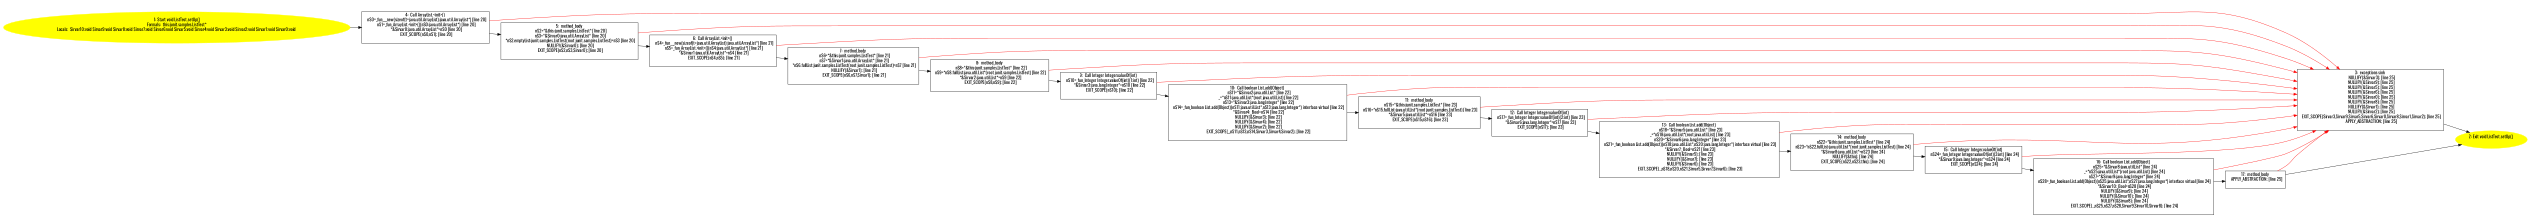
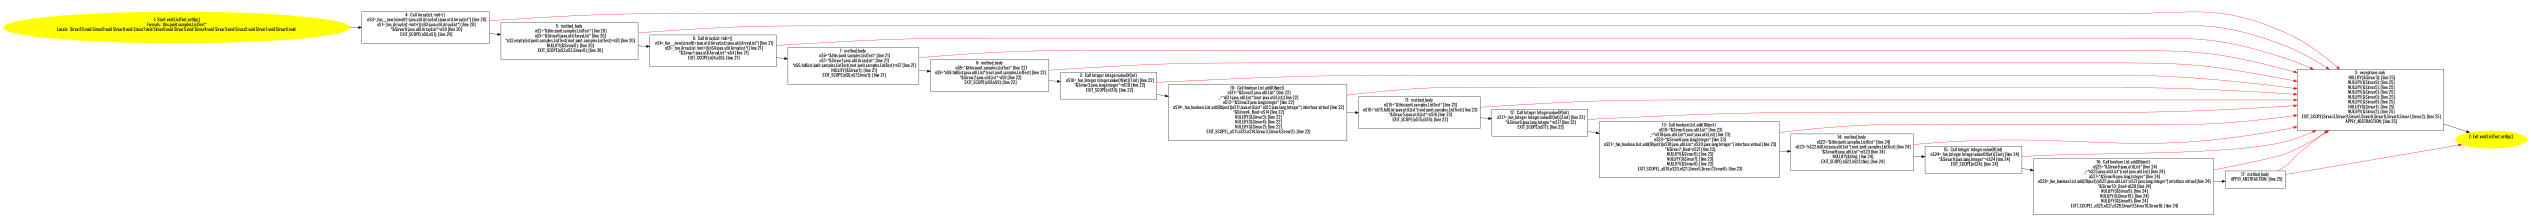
  digraph {
    rankdir=LR
    fontname=Oswald
    node [fontname=Oswald shape=box]
    edge [fontname=Oswald]
    n1 [color=yellow label="1: Start void ListTest.setUp()\nFormals:  this:junit.samples.ListTest*\nLocals:  $irvar10:void $irvar9:void $irvar8:void $irvar7:void $irvar6:void $irvar5:void $irvar4:void $irvar3:void $irvar2:void $irvar1:void $irvar0:void \n  " style=filled shape=""]
    n2 [label="4:  Call ArrayList.<init>() \n   n$0=_fun___new(sizeof(t=java.util.ArrayList):java.util.ArrayList*) [line 20]\n  n$1=_fun_ArrayList.<init>()(n$0:java.util.ArrayList*) [line 20]\n  *&$irvar0:java.util.ArrayList*=n$0 [line 20]\n  EXIT_SCOPE(n$0,n$1); [line 20]\n "]
    n3 [label="3:  exceptions sink \n   NULLIFY(&$irvar3); [line 25]\n  NULLIFY(&$irvar9); [line 25]\n  NULLIFY(&$irvar5); [line 25]\n  NULLIFY(&$irvar6); [line 25]\n  NULLIFY(&$irvar0); [line 25]\n  NULLIFY(&$irvar8); [line 25]\n  NULLIFY(&$irvar1); [line 25]\n  NULLIFY(&$irvar2); [line 25]\n  EXIT_SCOPE($irvar3,$irvar9,$irvar5,$irvar6,$irvar0,$irvar8,$irvar1,$irvar2); [line 25]\n  APPLY_ABSTRACTION; [line 25]\n "]
    n4 [label="5:  method_body \n   n$2=*&this:junit.samples.ListTest* [line 20]\n  n$3=*&$irvar0:java.util.ArrayList* [line 20]\n  *n$2.emptyList:junit.samples.ListTest(root junit.samples.ListTest)=n$3 [line 20]\n  NULLIFY(&$irvar0); [line 20]\n  EXIT_SCOPE(n$2,n$3,$irvar0); [line 20]\n "]
    n5 [color=yellow label="2: Exit void ListTest.setUp() \n  " style=filled shape=""]
    n6 [label="6:  Call ArrayList.<init>() \n   n$4=_fun___new(sizeof(t=java.util.ArrayList):java.util.ArrayList*) [line 21]\n  n$5=_fun_ArrayList.<init>()(n$4:java.util.ArrayList*) [line 21]\n  *&$irvar1:java.util.ArrayList*=n$4 [line 21]\n  EXIT_SCOPE(n$4,n$5); [line 21]\n "]
    n7 [label="7:  method_body \n   n$6=*&this:junit.samples.ListTest* [line 21]\n  n$7=*&$irvar1:java.util.ArrayList* [line 21]\n  *n$6.fullList:junit.samples.ListTest(root junit.samples.ListTest)=n$7 [line 21]\n  NULLIFY(&$irvar1); [line 21]\n  EXIT_SCOPE(n$6,n$7,$irvar1); [line 21]\n "]
    n8 [label="8:  method_body \n   n$8=*&this:junit.samples.ListTest* [line 22]\n  n$9=*n$8.fullList:java.util.List*(root junit.samples.ListTest) [line 22]\n  *&$irvar2:java.util.List*=n$9 [line 22]\n  EXIT_SCOPE(n$8,n$9); [line 22]\n "]
    n9 [label="9:  Call Integer Integer.valueOf(int) \n   n$10=_fun_Integer Integer.valueOf(int)(1:int) [line 22]\n  *&$irvar3:java.lang.Integer*=n$10 [line 22]\n  EXIT_SCOPE(n$10); [line 22]\n "]
    n10 [label="10:  Call boolean List.add(Object) \n   n$11=*&$irvar2:java.util.List* [line 22]\n  _=*n$11:java.util.List*(root java.util.List) [line 22]\n  n$13=*&$irvar3:java.lang.Integer* [line 22]\n  n$14=_fun_boolean List.add(Object)(n$11:java.util.List*,n$13:java.lang.Integer*) interface virtual [line 22]\n  *&$irvar4:_Bool=n$14 [line 22]\n  NULLIFY(&$irvar3); [line 22]\n  NULLIFY(&$irvar4); [line 22]\n  NULLIFY(&$irvar2); [line 22]\n  EXIT_SCOPE(_,n$11,n$13,n$14,$irvar3,$irvar4,$irvar2); [line 22]\n "]
    n11 [label="11:  method_body \n   n$15=*&this:junit.samples.ListTest* [line 23]\n  n$16=*n$15.fullList:java.util.List*(root junit.samples.ListTest) [line 23]\n  *&$irvar5:java.util.List*=n$16 [line 23]\n  EXIT_SCOPE(n$15,n$16); [line 23]\n "]
    n12 [label="12:  Call Integer Integer.valueOf(int) \n   n$17=_fun_Integer Integer.valueOf(int)(2:int) [line 23]\n  *&$irvar6:java.lang.Integer*=n$17 [line 23]\n  EXIT_SCOPE(n$17); [line 23]\n "]
    n13 [label="13:  Call boolean List.add(Object) \n   n$18=*&$irvar5:java.util.List* [line 23]\n  _=*n$18:java.util.List*(root java.util.List) [line 23]\n  n$20=*&$irvar6:java.lang.Integer* [line 23]\n  n$21=_fun_boolean List.add(Object)(n$18:java.util.List*,n$20:java.lang.Integer*) interface virtual [line 23]\n  *&$irvar7:_Bool=n$21 [line 23]\n  NULLIFY(&$irvar5); [line 23]\n  NULLIFY(&$irvar7); [line 23]\n  NULLIFY(&$irvar6); [line 23]\n  EXIT_SCOPE(_,n$18,n$20,n$21,$irvar5,$irvar7,$irvar6); [line 23]\n "]
    n14 [label="14:  method_body \n   n$22=*&this:junit.samples.ListTest* [line 24]\n  n$23=*n$22.fullList:java.util.List*(root junit.samples.ListTest) [line 24]\n  *&$irvar8:java.util.List*=n$23 [line 24]\n  NULLIFY(&this); [line 24]\n  EXIT_SCOPE(n$22,n$23,this); [line 24]\n "]
    n15 [label="15:  Call Integer Integer.valueOf(int) \n   n$24=_fun_Integer Integer.valueOf(int)(3:int) [line 24]\n  *&$irvar9:java.lang.Integer*=n$24 [line 24]\n  EXIT_SCOPE(n$24); [line 24]\n "]
    n16 [label="16:  Call boolean List.add(Object) \n   n$25=*&$irvar8:java.util.List* [line 24]\n  _=*n$25:java.util.List*(root java.util.List) [line 24]\n  n$27=*&$irvar9:java.lang.Integer* [line 24]\n  n$28=_fun_boolean List.add(Object)(n$25:java.util.List*,n$27:java.lang.Integer*) interface virtual [line 24]\n  *&$irvar10:_Bool=n$28 [line 24]\n  NULLIFY(&$irvar9); [line 24]\n  NULLIFY(&$irvar10); [line 24]\n  NULLIFY(&$irvar8); [line 24]\n  EXIT_SCOPE(_,n$25,n$27,n$28,$irvar9,$irvar10,$irvar8); [line 24]\n "]
    n17 [label="17:  method_body \n   APPLY_ABSTRACTION; [line 25]\n "]
    n1 -> n2
    n2 -> n3 [color=red]
    n2 -> n4
    n3 -> n5
    n4 -> n3 [color=red]
    n4 -> n6
    n6 -> n3 [color=red]
    n6 -> n7
    n7 -> n3 [color=red]
    n7 -> n8
    n8 -> n3 [color=red]
    n8 -> n9
    n9 -> n3 [color=red]
    n9 -> n10
    n10 -> n3 [color=red]
    n10 -> n11
    n11 -> n3 [color=red]
    n11 -> n12
    n12 -> n3 [color=red]
    n12 -> n13
    n13 -> n3 [color=red]
    n13 -> n14
    n14 -> n3 [color=red]
    n14 -> n15
    n15 -> n3 [color=red]
    n15 -> n16
    n16 -> n3 [color=red]
    n16 -> n17
    n17 -> n3 [color=red]
-   n17 -> n5
+   n17 -> n5 [color=red]
  }
